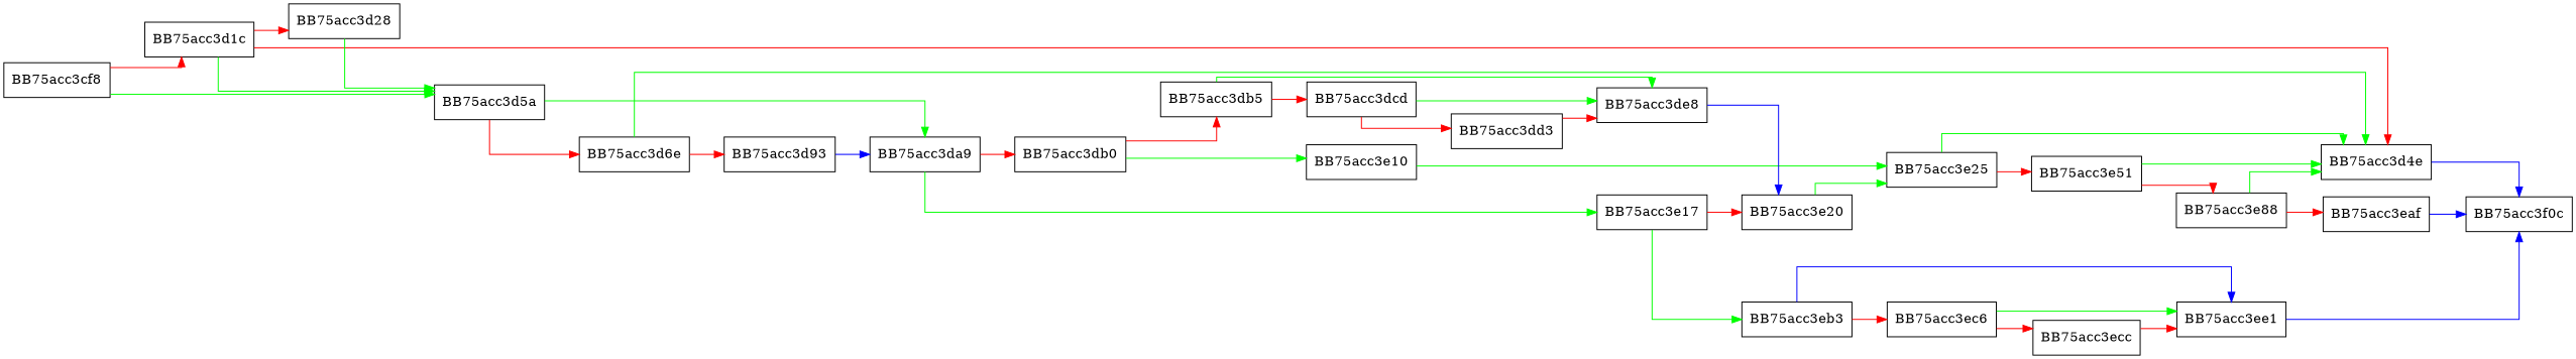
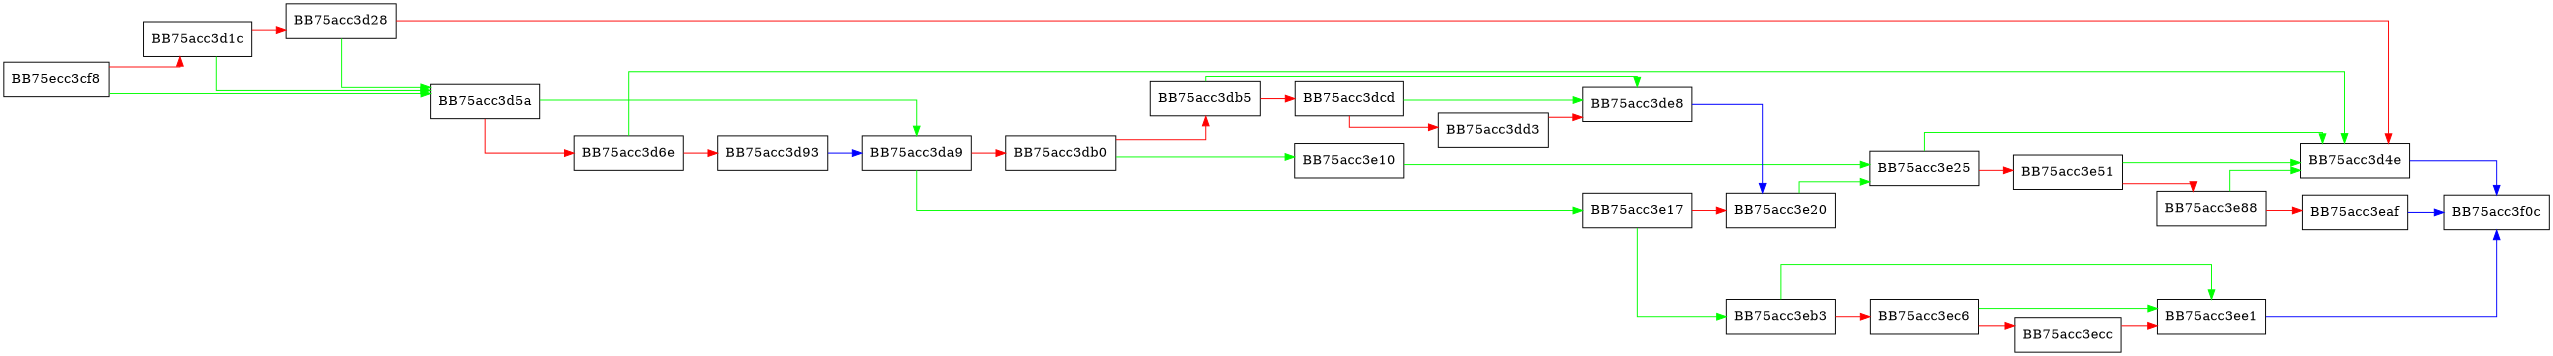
  digraph {
    rankdir=LR
    splines=ortho
    node [shape=box]
    edge [color=green]
-   BB75acc3cf8
+   BB75acc3cf8 [label=BB75ecc3cf8]
    BB75acc3d5a
    BB75acc3d1c
    BB75acc3da9
    BB75acc3d6e
    BB75acc3d28
    BB75acc3e17
    BB75acc3db0
    BB75acc3d4e
    BB75acc3d93
    BB75acc3f0c
    BB75acc3e20
    BB75acc3eb3
    BB75acc3e10
    BB75acc3db5
    BB75acc3e25
    BB75acc3ee1
    BB75acc3ec6
    BB75acc3de8
    BB75acc3dcd
    BB75acc3e51
    BB75acc3dd3
    BB75acc3e88
    BB75acc3ecc
    BB75acc3eaf
    BB75acc3cf8 -> BB75acc3d5a
    BB75acc3cf8 -> BB75acc3d1c [color=red]
    BB75acc3d5a -> BB75acc3da9
    BB75acc3d5a -> BB75acc3d6e [color=red]
    BB75acc3d1c -> BB75acc3d5a
    BB75acc3d1c -> BB75acc3d28 [color=red]
    BB75acc3da9 -> BB75acc3e17
    BB75acc3da9 -> BB75acc3db0 [color=red]
    BB75acc3d6e -> BB75acc3d4e
    BB75acc3d6e -> BB75acc3d93 [color=red]
    BB75acc3d28 -> BB75acc3d5a
-   BB75acc3d1c -> BB75acc3d4e [color=red]
+   BB75acc3d28 -> BB75acc3d4e [color=red]
    BB75acc3e17 -> BB75acc3e20 [color=red]
    BB75acc3e17 -> BB75acc3eb3
    BB75acc3db0 -> BB75acc3e10
    BB75acc3db0 -> BB75acc3db5 [color=red]
    BB75acc3d4e -> BB75acc3f0c [color=blue]
    BB75acc3d93 -> BB75acc3da9 [color=blue]
    BB75acc3e20 -> BB75acc3e25
-   BB75acc3eb3 -> BB75acc3ee1 [color=blue]
+   BB75acc3eb3 -> BB75acc3ee1
    BB75acc3eb3 -> BB75acc3ec6 [color=red]
    BB75acc3e10 -> BB75acc3e25
    BB75acc3db5 -> BB75acc3de8
    BB75acc3db5 -> BB75acc3dcd [color=red]
    BB75acc3e25 -> BB75acc3d4e
    BB75acc3e25 -> BB75acc3e51 [color=red]
    BB75acc3ee1 -> BB75acc3f0c [color=blue]
    BB75acc3ec6 -> BB75acc3ee1
    BB75acc3ec6 -> BB75acc3ecc [color=red]
    BB75acc3de8 -> BB75acc3e20 [color=blue]
    BB75acc3dcd -> BB75acc3de8
    BB75acc3dcd -> BB75acc3dd3 [color=red]
    BB75acc3e51 -> BB75acc3d4e
    BB75acc3e51 -> BB75acc3e88 [color=red]
    BB75acc3dd3 -> BB75acc3de8 [color=red]
    BB75acc3e88 -> BB75acc3d4e
    BB75acc3e88 -> BB75acc3eaf [color=red]
    BB75acc3ecc -> BB75acc3ee1 [color=red]
    BB75acc3eaf -> BB75acc3f0c [color=blue]
  }
